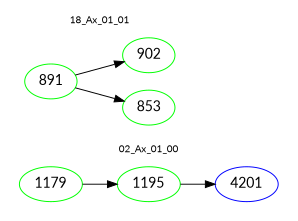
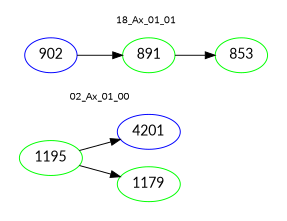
  digraph {
    fontname=Lato
    rankdir=LR
    node [color=green fontname=Lato]
    edge [color=black fontname=Lato]
    n1 [label=1195]
    n2 [label=1179]
    n3 [color=blue label=4201]
    n4 [label=891]
    n5 [label=853]
-   n6 [label=902]
+   n6 [color=blue label=902]
    subgraph cluster_1 {
      color=white
      fontsize=10
      label="02_Ax_01_00"
      n1
      n2
      n3
    }
    subgraph cluster_2 {
      color=white
      fontsize=10
      label="18_Ax_01_01"
      n4
      n5
      n6
    }
-   n2 -> n1
+   n1 -> n2
    n1 -> n3
    n4 -> n5
-   n4 -> n6
+   n6 -> n4
  }
